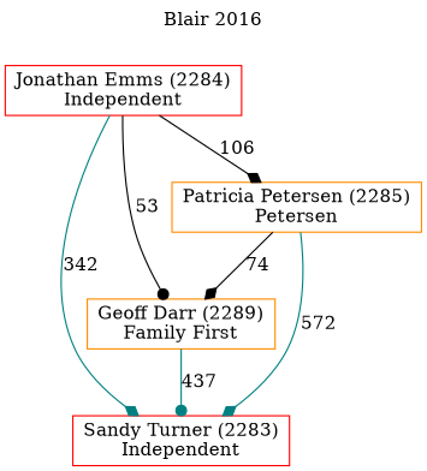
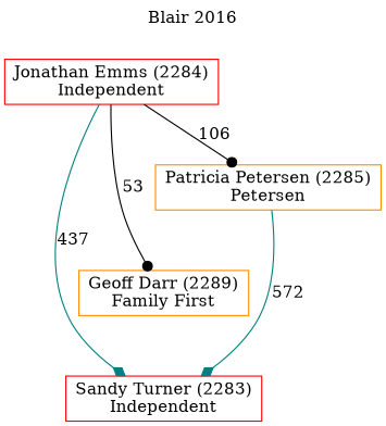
  digraph {
    label="Blair 2016"
    labelloc=t
    mclimit=10
    node [color=red shape=box]
    edge [arrowhead=diamond color=teal]
    n1 [label="Jonathan Emms (2284)\nIndependent"]
    n2 [label="Sandy Turner (2283)\nIndependent"]
    n3 [color=darkorange label="Geoff Darr (2289)\nFamily First"]
    n4 [color=darkorange label="Patricia Petersen (2285)\nPetersen"]
-   n1 -> n2 [label=342]
+   n1 -> n2 [label=437]
    n1 -> n3 [arrowhead=dot color=black label=53]
-   n1 -> n4 [color=black label=106]
-   n3 -> n2 [arrowhead=dot label=437]
+   n1 -> n4 [arrowhead=dot color=black label=106]
    n4 -> n2 [label=572]
-   n4 -> n3 [color=black label=74]
  }
